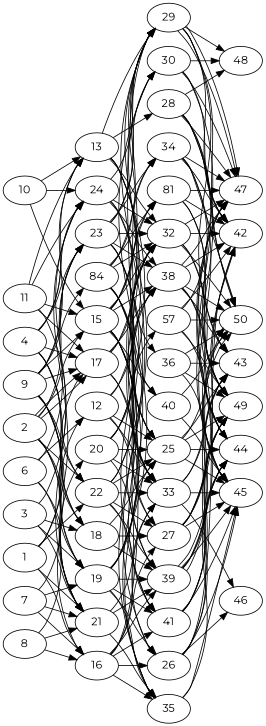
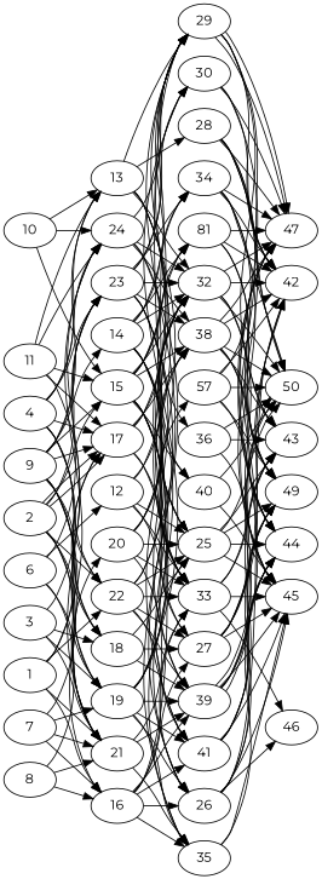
  digraph {
    fontname=Montserrat
    rankdir=LR
    node [alpha=0.08 fontname=Montserrat]
    edge [fontname=Montserrat]
    1 [alpha=0.09 expect_size=24376320]
    16 [expect_size=37470208]
    17 [alpha=0.00 expect_size=31453184]
    21 [alpha=0.03 expect_size=14557184]
    22 [alpha=0.04 expect_size=14225408]
    24 [alpha=0.09 expect_size=12977152]
    13 [alpha=0.12 expect_size=28000256]
    25 [alpha=0.13 expect_size=38307840]
    29 [alpha=0.11 expect_size=39316480]
    33 [alpha=0.00 expect_size=21474304]
    28 [alpha=0.10 expect_size=45446144]
    32 [alpha=0.03 expect_size=11937792]
    41 [alpha=0.14 expect_size=42512384]
    27 [alpha=0.10 expect_size=44919808]
    35 [alpha=0.01 expect_size=47421440]
    26 [alpha=0.19 expect_size=27130880]
    39 [alpha=0.04 expect_size=31115264]
    38 [alpha=0.11 expect_size=6603776]
    30 [alpha=0.14 expect_size=36065280]
    36 [alpha=0.20 expect_size=31370240]
    42 [alpha=0.15 expect_size=31083520]
    43 [alpha=0.07 expect_size=37957632]
    44 [alpha=0.03 expect_size=38705152]
    45 [alpha=0.12 expect_size=27958272]
    49 [alpha=0.06 expect_size=33514496]
    47 [alpha=0.07 expect_size=29906944]
    50 [alpha=0.07 expect_size=43623424]
-   48 [alpha=0.19 expect_size=6668288]
    46 [alpha=0.11 expect_size=30011392]
    2 [alpha=0.03 expect_size=16523264]
    15 [alpha=0.15 expect_size=29536256]
    18 [alpha=0.17 expect_size=31276032]
    19 [alpha=0.19 expect_size=32789504]
    23 [alpha=0.02 expect_size=32116736]
    n35 [alpha=0.15 expect_size=52018176 label=81]
    34 [alpha=0.15 expect_size=25073664]
    40 [alpha=0.17 expect_size=9032704]
    3 [expect_size=44058624]
    4 [alpha=0.13 expect_size=29929472]
    12 [expect_size=21266432]
-   14 [alpha=0.11 expect_size=47059968 label=84]
+   14 [alpha=0.11 expect_size=47059968]
    6 [alpha=0.17 expect_size=10563584]
    7 [alpha=0.20 expect_size=17446912]
    8 [alpha=0.01 expect_size=26263552]
    20 [alpha=0.07 expect_size=5615616]
    n46 [alpha=0.10 expect_size=29424640 label=57]
    9 [expect_size=5689344]
    10 [alpha=0.04 expect_size=13025280]
    11 [alpha=0.20 expect_size=46330880]
    1 -> 16
    1 -> 17
    1 -> 21
    1 -> 22
    1 -> 24
    16 -> 29
    16 -> 33
    16 -> 41
    16 -> 27
    16 -> 35
    16 -> 26
    16 -> 39
    17 -> 33
    17 -> 32
    17 -> 39
    17 -> 38
    17 -> 30
    21 -> 33
    21 -> 35
    21 -> 39
    22 -> 25
    22 -> 29
    22 -> 33
    22 -> 32
    22 -> 41
    22 -> 27
    22 -> 39
    24 -> 29
    24 -> 32
    24 -> 35
    24 -> 38
    24 -> 36
    13 -> 25
    13 -> 29
    13 -> 33
    13 -> 28
    13 -> 32
    13 -> 41
    25 -> 42
    25 -> 43
    25 -> 44
    25 -> 45
    25 -> 49
    29 -> 42
    29 -> 43
    29 -> 47
    29 -> 47
    29 -> 50
-   29 -> 48
    33 -> 43
    33 -> 45
    33 -> 50
    33 -> 46
    28 -> 42
    28 -> 44
    28 -> 45
    28 -> 47
    28 -> 50
-   28 -> 48
    32 -> 42
    32 -> 45
    32 -> 49
    32 -> 47
    32 -> 50
    41 -> 43
    41 -> 44
    41 -> 45
    41 -> 49
    27 -> 42
    27 -> 43
    27 -> 45
    27 -> 49
    27 -> 47
    35 -> 44
    35 -> 45
    26 -> 42
    26 -> 44
    26 -> 45
    26 -> 49
    26 -> 46
    39 -> 44
    39 -> 45
    39 -> 49
    39 -> 47
    39 -> 50
    39 -> 50
    38 -> 42
    38 -> 43
    38 -> 44
    38 -> 49
    38 -> 47
    38 -> 50
    30 -> 42
    30 -> 44
    30 -> 47
-   30 -> 48
    36 -> 43
    36 -> 45
-   36 -> 49
    36 -> 50
    2 -> 17
    2 -> 17
    2 -> 21
    2 -> 22
    2 -> 15
    2 -> 18
    2 -> 19
    2 -> 23
    15 -> 29
    15 -> 33
    15 -> 32
    15 -> 41
    15 -> 27
-   15 -> 35
+   15 -> 26
    15 -> 38
    15 -> n35
    15 -> 34
    15 -> 40
    18 -> 25
    18 -> 27
    18 -> 39
    19 -> 25
    19 -> 32
    19 -> 41
    19 -> 35
    19 -> 26
    19 -> 39
    19 -> 38
    19 -> 30
    23 -> 25
    23 -> 29
    23 -> 32
    23 -> 26
    23 -> 39
    23 -> 38
    23 -> 30
    23 -> 34
    n35 -> 42
    n35 -> 43
    n35 -> 49
    n35 -> 47
    34 -> 42
    34 -> 45
    34 -> 49
    34 -> 47
    34 -> 50
    40 -> 45
    40 -> 50
    3 -> 21
    3 -> 24
    3 -> 18
    3 -> 19
    4 -> 17
    4 -> 22
    4 -> 24
    4 -> 13
    4 -> 18
    4 -> 19
    4 -> 23
    12 -> 25
    12 -> 29
    12 -> 33
    12 -> 27
    12 -> 38
    14 -> 25
    14 -> 29
    14 -> 33
    14 -> 32
    14 -> 35
    14 -> n35
    14 -> 34
    14 -> 40
    6 -> 21
    6 -> 19
    6 -> 23
    6 -> 12
    7 -> 16
    7 -> 21
    7 -> 19
-   7 -> 12
+   7 -> 17
    8 -> 16
    8 -> 21
    8 -> 20
    20 -> 25
    20 -> 33
    20 -> 32
    20 -> 26
    20 -> n35
    20 -> n46
    n46 -> 42
    n46 -> 44
    n46 -> 49
    n46 -> 47
    n46 -> 50
    9 -> 16
    9 -> 17
    9 -> 21
    9 -> 22
    9 -> 13
    9 -> 15
    9 -> 18
    9 -> 23
    9 -> 14
    10 -> 24
    10 -> 13
    10 -> 15
    11 -> 17
    11 -> 21
    11 -> 24
    11 -> 13
    11 -> 15
  }
